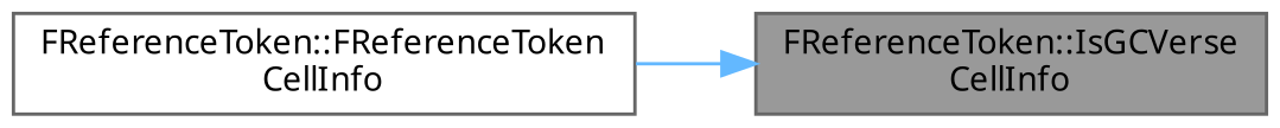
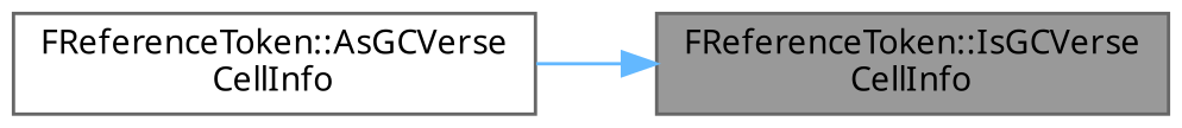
  digraph {
    rankdir=RL
    fontname="Noto Sans"
    node [fontname="Noto Sans" fontsize=10 shape=box style=filled]
    n1 [color=gray40 fillcolor=grey60 fontcolor=black height=0.2 label="FReferenceToken::IsGCVerse\lCellInfo" width=0.4]
-   n2 [color=grey40 fillcolor=white height=0.2 label="FReferenceToken::FReferenceToken\lCellInfo" width=0.4]
+   n2 [color=grey40 fillcolor=white height=0.2 label="FReferenceToken::AsGCVerse\lCellInfo" width=0.4]
    n1 -> n2 [color=steelblue1 dir=back fontname="Noto Sans" fontsize=10 labelfontname=Helvetica labelfontsize=10 style=solid]
  }
